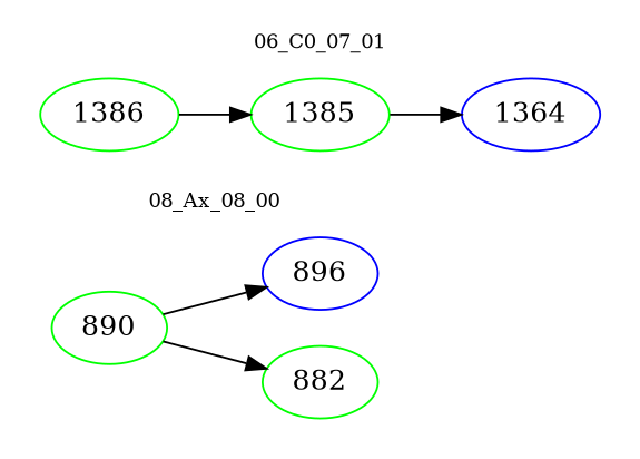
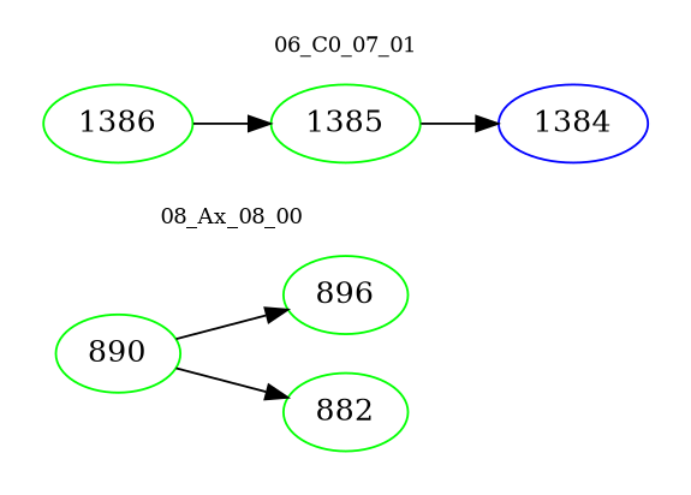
  digraph {
    rankdir=LR
    node [color=green]
    edge [color=black]
    n1 [label=890]
    n2 [label=882]
-   n3 [color=blue label=896]
+   n3 [label=896]
    n4 [label=1385]
-   n5 [color=blue label=1364]
+   n5 [color=blue label=1384]
    n6 [label=1386]
    subgraph cluster_1 {
      color=white
      fontsize=10
      label="08_Ax_08_00"
      n1
      n2
      n3
    }
    subgraph cluster_2 {
      color=white
      fontsize=10
      label="06_C0_07_01"
      n4
      n5
      n6
    }
    n1 -> n2
    n1 -> n3
    n4 -> n5
    n6 -> n4
  }
